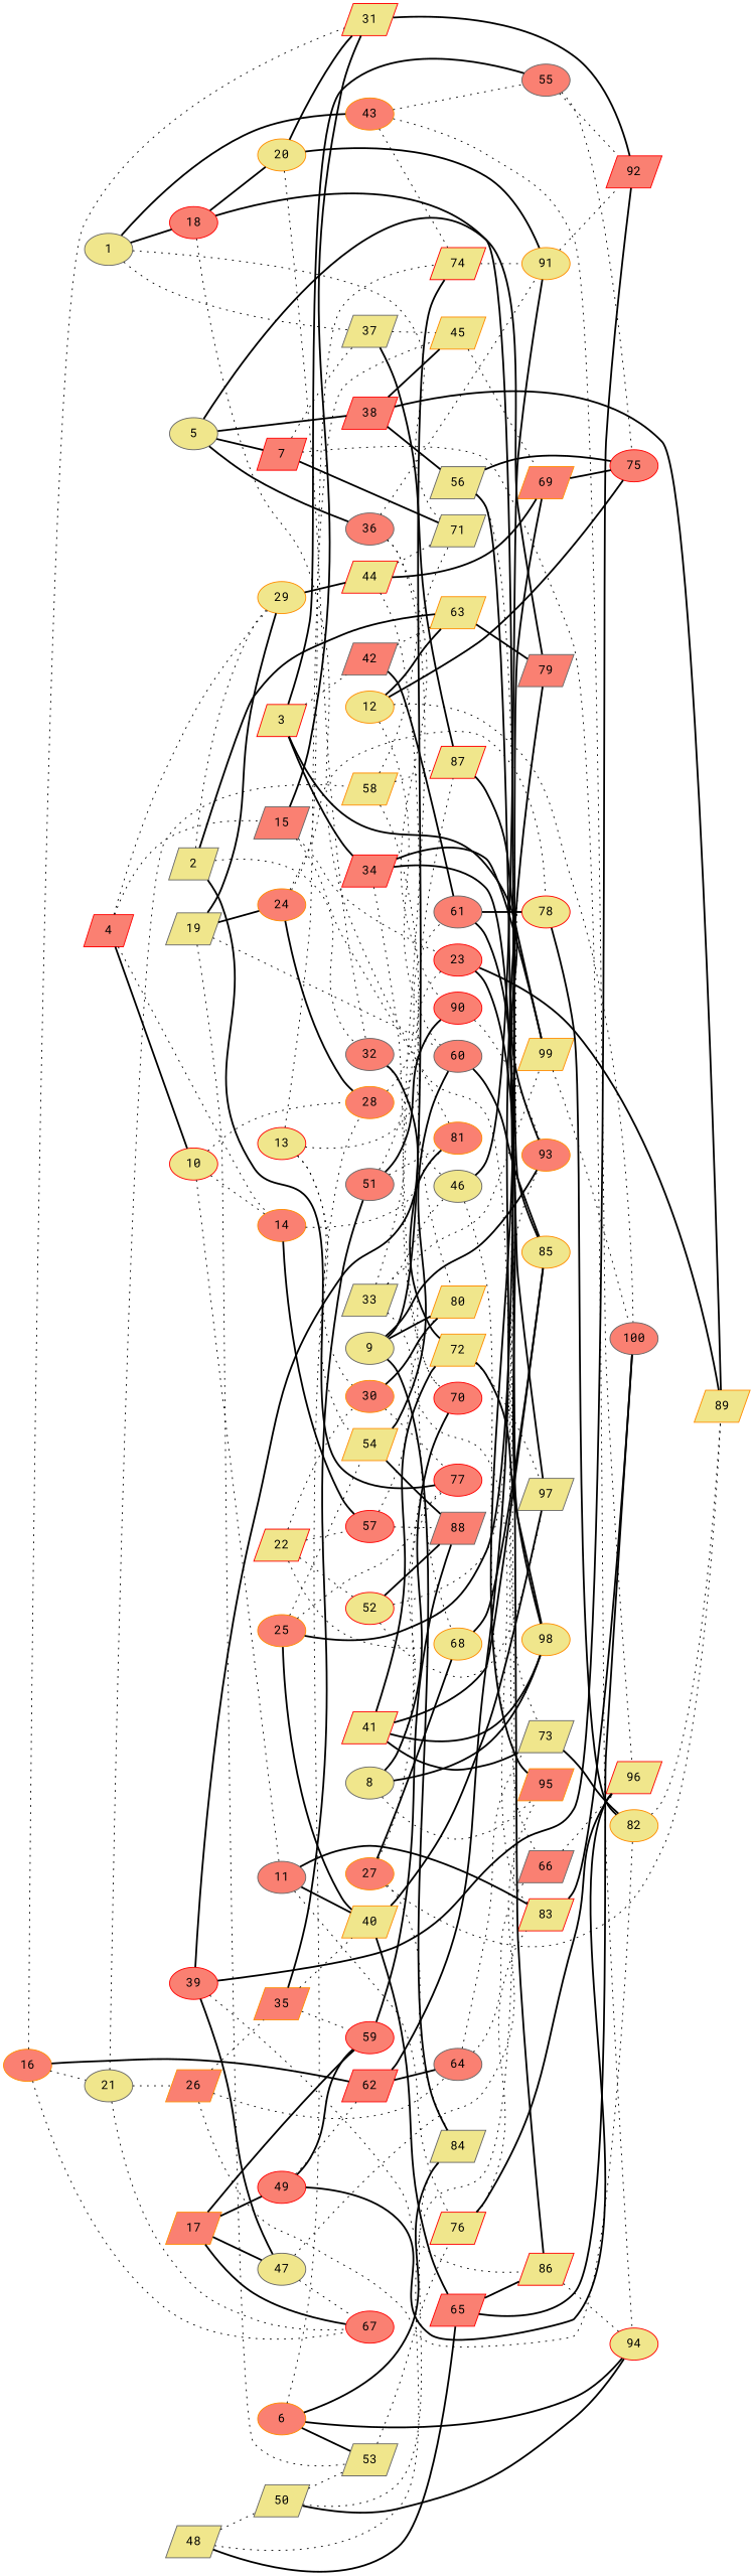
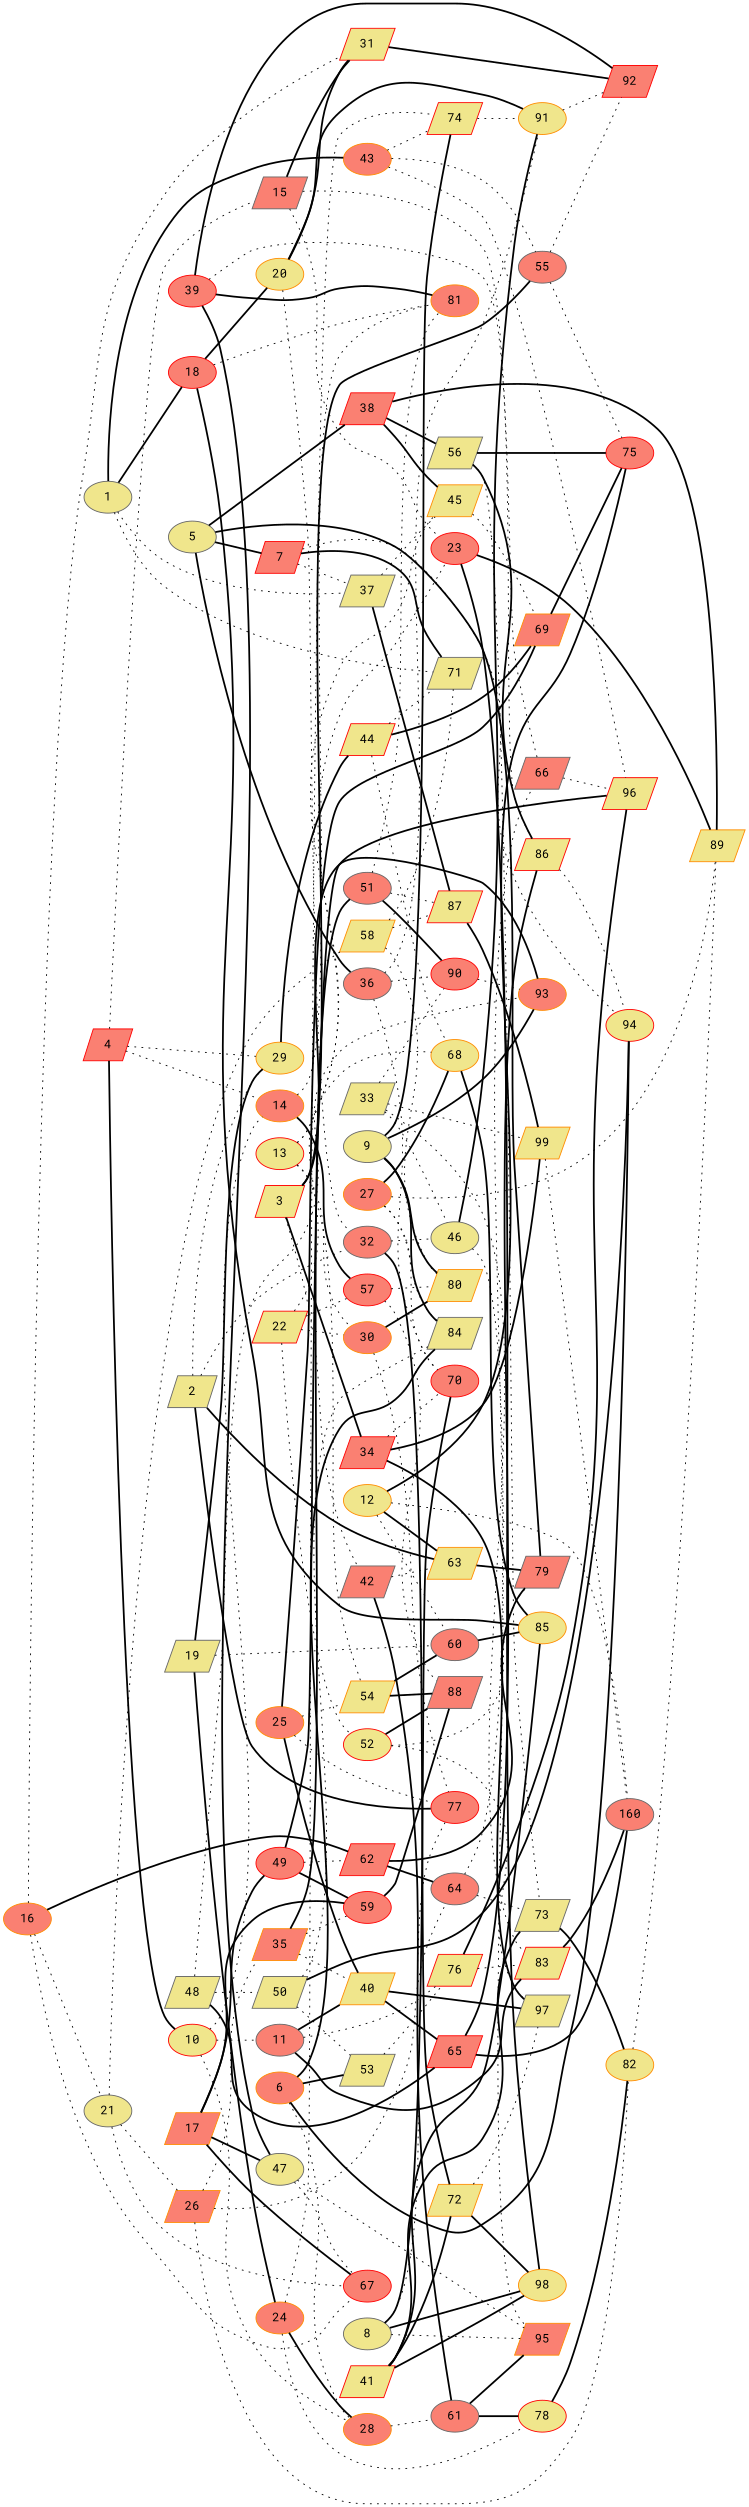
  graph {
    fontname="Roboto Mono"
    rankdir=LR
    node [color=red fillcolor=khaki fontname="Roboto Mono" shape=ellipse style=filled]
    edge [fontname="Roboto Mono" style=dotted]
    1 [color=gray40]
    18 [fillcolor=salmon]
    37 [color=gray40 shape=parallelogram]
    43 [color=darkorange fillcolor=salmon]
    71 [color=gray40 shape=parallelogram]
    81 [color=darkorange fillcolor=salmon]
    20 [color=darkorange]
    85 [color=darkorange]
    45 [color=darkorange shape=parallelogram]
    87 [shape=parallelogram]
    55 [color=gray40 fillcolor=salmon]
    74 [shape=parallelogram]
    96 [shape=parallelogram]
    2 [color=gray40 shape=parallelogram]
    29 [color=darkorange]
    32 [color=gray40 fillcolor=salmon]
    63 [color=darkorange shape=parallelogram]
    77 [fillcolor=salmon]
    44 [shape=parallelogram]
    46 [color=gray40]
    72 [color=darkorange shape=parallelogram]
    79 [color=gray40 fillcolor=salmon shape=parallelogram]
    3 [shape=parallelogram]
    34 [fillcolor=salmon shape=parallelogram]
    42 [color=gray40 fillcolor=salmon shape=parallelogram]
    93 [color=darkorange fillcolor=salmon]
    70 [fillcolor=salmon]
    99 [color=darkorange shape=parallelogram]
    97 [color=gray40 shape=parallelogram]
    61 [color=gray40 fillcolor=salmon]
    75 [fillcolor=salmon]
    92 [fillcolor=salmon shape=parallelogram]
    4 [fillcolor=salmon shape=parallelogram]
    10
    14 [color=darkorange fillcolor=salmon]
    15 [color=gray40 fillcolor=salmon shape=parallelogram]
    28 [color=darkorange fillcolor=salmon]
    11 [color=gray40 fillcolor=salmon]
    57 [fillcolor=salmon]
    23 [fillcolor=salmon]
    31 [shape=parallelogram]
    66 [color=gray40 fillcolor=salmon shape=parallelogram]
    5 [color=gray40]
    7 [fillcolor=salmon shape=parallelogram]
    36 [color=gray40 fillcolor=salmon]
    38 [fillcolor=salmon shape=parallelogram]
    94
    91 [color=darkorange]
    90 [fillcolor=salmon]
    89 [color=darkorange shape=parallelogram]
    56 [color=gray40 shape=parallelogram]
    6 [color=darkorange fillcolor=salmon]
    53 [color=gray40 shape=parallelogram]
    84 [color=gray40 shape=parallelogram]
    76 [shape=parallelogram]
    8 [color=gray40]
    95 [color=darkorange fillcolor=salmon shape=parallelogram]
    98 [color=darkorange]
    9 [color=gray40]
    80 [color=darkorange shape=parallelogram]
    40 [color=darkorange shape=parallelogram]
    83 [shape=parallelogram]
    65 [fillcolor=salmon shape=parallelogram]
-   100 [color=gray40 fillcolor=salmon]
+   100 [color=gray40 fillcolor=salmon label=160]
    12 [color=darkorange]
    60 [color=gray40 fillcolor=salmon]
    13
    30 [color=darkorange fillcolor=salmon]
    54 [color=darkorange shape=parallelogram]
    69 [color=darkorange fillcolor=salmon shape=parallelogram]
    88 [color=gray40 fillcolor=salmon shape=parallelogram]
    16 [color=darkorange fillcolor=salmon]
    21 [color=gray40]
    62 [fillcolor=salmon shape=parallelogram]
    67 [fillcolor=salmon]
    26 [color=darkorange fillcolor=salmon shape=parallelogram]
    58 [color=darkorange shape=parallelogram]
    64 [color=gray40 fillcolor=salmon]
    17 [color=darkorange fillcolor=salmon shape=parallelogram]
    47 [color=gray40]
    49 [fillcolor=salmon]
    59 [fillcolor=salmon]
    19 [color=gray40 shape=parallelogram]
    24 [color=darkorange fillcolor=salmon]
    78
    35 [color=darkorange fillcolor=salmon shape=parallelogram]
    82 [color=darkorange]
    22 [shape=parallelogram]
    52
    68 [color=darkorange]
    25 [color=darkorange fillcolor=salmon]
    51 [color=gray40 fillcolor=salmon]
    73 [color=gray40 shape=parallelogram]
    27 [color=darkorange fillcolor=salmon]
    33 [color=gray40 shape=parallelogram]
    48 [color=gray40 shape=parallelogram]
    50 [color=gray40 shape=parallelogram]
    86 [shape=parallelogram]
    39 [fillcolor=salmon]
    41 [shape=parallelogram]
    1 -- 18 [style=bold]
    1 -- 37
    1 -- 43 [style=bold]
    1 -- 71
    18 -- 81
    18 -- 20 [style=bold]
    18 -- 85 [style=bold]
    37 -- 45
    37 -- 87 [style=bold]
    43 -- 55
    43 -- 74
    43 -- 96
    20 -- 32
    20 -- 31 [style=bold]
    20 -- 91 [style=bold]
    45 -- 69
    87 -- 99 [style=bold]
    55 -- 75
    55 -- 92
    74 -- 91
    2 -- 29
    2 -- 32
    2 -- 63 [style=bold]
    2 -- 77 [style=bold]
    29 -- 44 [style=bold]
    32 -- 46
    32 -- 72 [style=bold]
    63 -- 79 [style=bold]
    44 -- 71
    44 -- 69 [style=bold]
    44 -- 68
    46 -- 91 [style=bold]
    46 -- 95
    72 -- 97
    72 -- 98 [style=bold]
    3 -- 55 [style=bold]
    3 -- 34 [style=bold]
    3 -- 42
    3 -- 93 [style=bold]
    34 -- 70
    34 -- 99 [style=bold]
    34 -- 97 [style=bold]
    42 -- 63
    42 -- 61 [style=bold]
    99 -- 100
    61 -- 95 [style=bold]
    61 -- 78 [style=bold]
    4 -- 29
    4 -- 10 [style=bold]
    4 -- 14
    4 -- 15
    10 -- 14
    10 -- 28
    10 -- 11
    14 -- 81
    14 -- 57 [style=bold]
    15 -- 23
    15 -- 31 [style=bold]
    15 -- 66
    28 -- 61
    11 -- 76
    11 -- 40 [style=bold]
    11 -- 83 [style=bold]
    57 -- 80
    57 -- 88
    23 -- 89 [style=bold]
    23 -- 98 [style=bold]
    31 -- 92 [style=bold]
    66 -- 96
    5 -- 79 [style=bold]
    5 -- 7 [style=bold]
    5 -- 36 [style=bold]
    5 -- 38 [style=bold]
    7 -- 37
    7 -- 71 [style=bold]
    7 -- 94
    36 -- 70
    36 -- 91
    36 -- 90
    38 -- 45 [style=bold]
    38 -- 89 [style=bold]
    38 -- 56 [style=bold]
    91 -- 92
    90 -- 93
    56 -- 75 [style=bold]
    56 -- 73
    56 -- 86 [style=bold]
    6 -- 28
    6 -- 94 [style=bold]
    6 -- 53 [style=bold]
    6 -- 84 [style=bold]
    53 -- 76
    76 -- 96 [style=bold]
    76 -- 83
    8 -- 77
    8 -- 70 [style=bold]
    8 -- 95
    8 -- 98 [style=bold]
    9 -- 74 [style=bold]
    9 -- 93 [style=bold]
    9 -- 84 [style=bold]
    9 -- 80 [style=bold]
    40 -- 97 [style=bold]
    40 -- 65 [style=bold]
    83 -- 100 [style=bold]
    65 -- 100 [style=bold]
    65 -- 86 [style=bold]
    12 -- 63 [style=bold]
    12 -- 75 [style=bold]
    12 -- 100
    12 -- 60
    60 -- 85 [style=bold]
    13 -- 45
    13 -- 23
    13 -- 30
    13 -- 54
    30 -- 77
    30 -- 80 [style=bold]
    54 -- 60 [style=bold]
    54 -- 88 [style=bold]
    69 -- 75 [style=bold]
    16 -- 31
    16 -- 21
    16 -- 62 [style=bold]
    16 -- 67
    21 -- 67
    21 -- 26
    21 -- 58
    62 -- 79 [style=bold]
    62 -- 64 [style=bold]
    26 -- 64
    26 -- 35
    26 -- 82
    58 -- 71
    58 -- 87
    58 -- 80
    64 -- 66
    64 -- 73
    17 -- 67 [style=bold]
    17 -- 47 [style=bold]
    17 -- 49 [style=bold]
    17 -- 59 [style=bold]
    47 -- 95
    47 -- 67
    49 -- 96 [style=bold]
    49 -- 62
    49 -- 59 [style=bold]
    59 -- 88 [style=bold]
    19 -- 29 [style=bold]
-   19 -- 53
    19 -- 60
    19 -- 24 [style=bold]
    24 -- 74
    24 -- 28 [style=bold]
    24 -- 78
    78 -- 82 [style=bold]
    35 -- 40
    35 -- 59
    35 -- 51 [style=bold]
    82 -- 89
    22 -- 57
    22 -- 30
    22 -- 52
    22 -- 68
    52 -- 79
    52 -- 97
    52 -- 88 [style=bold]
    68 -- 85 [style=bold]
    25 -- 77
    25 -- 40 [style=bold]
    25 -- 54
    25 -- 69 [style=bold]
    51 -- 81
    51 -- 87
    51 -- 90 [style=bold]
    73 -- 82 [style=bold]
    27 -- 70
    27 -- 89
    27 -- 84
    27 -- 68 [style=bold]
    33 -- 46
    33 -- 99
    33 -- 90
    33 -- 83
    48 -- 93
    48 -- 65 [style=bold]
    48 -- 50
    50 -- 94 [style=bold]
    50 -- 53
    50 -- 84
    86 -- 94
    39 -- 81 [style=bold]
    39 -- 92 [style=bold]
    39 -- 47 [style=bold]
    39 -- 86
    41 -- 85 [style=bold]
    41 -- 72 [style=bold]
    41 -- 98 [style=bold]
    41 -- 73 [style=bold]
  }
